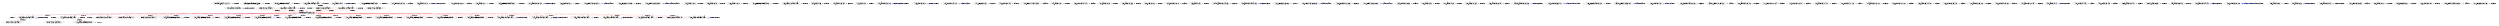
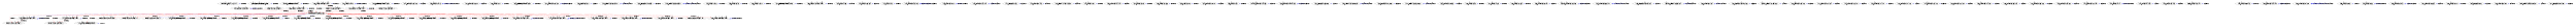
  digraph {
    edge [color=blue]
    n1 [label="  %mil.0.lcssa.i = phi i32 [ %115, %114 ..."]
    n2 [label="  %quant26bt_pos.quant26bt_neg.i = selec..."]
    n3 [label="  %ril.0.in.i = getelementptr inbounds [..."]
    n4 [label="  %ril.0.i = load i32* %ril.0.in.i, alig..."]
    n5 [label="  tail call fastcc void @upzero(i32 %125..."]
    n6 [label="  %143 = load i32* @plt1, align 4, !tbaa..."]
    n7 [label="  %144 = load i32* @plt2, align 4, !tbaa..."]
    n8 [label="  store i32 %apl1.2.i7, i32* @al1, align..."]
    n9 [label="  store i32 %99, i32* @rlt2, align 4, !t..."]
    n10 [label="  store i32 %168, i32* @rlt1, align 4, !..."]
    n11 [label="  store i32 %143, i32* @plt2, align 4, !..."]
    n12 [label="  store i32 %142, i32* @plt1, align 4, !..."]
    n13 [label="  %169 = load i32* getelementptr inbound..."]
    n14 [label="  %170 = load i32* getelementptr inbound..."]
    n15 [label="  %172 = load i32* getelementptr inbound..."]
    n16 [label="  %173 = load i32* getelementptr inbound..."]
    n17 [label="  %176 = load i32* getelementptr inbound..."]
    n18 [label="  %177 = load i32* getelementptr inbound..."]
-   n19 [label="%180 = load i38* getelementptr inbound..."]
+   n19 [label="  %180 = load i32* getelementptr inbound..."]
    n20 [label="  %181 = load i32* getelementptr inbound..."]
    n21 [label="  %184 = load i32* getelementptr inbound..."]
    n22 [label="  %185 = load i32* getelementptr inbound..."]
    n23 [label="  %188 = load i32* getelementptr inbound..."]
    n24 [label="  %189 = load i32* getelementptr inbound..."]
    n25 [label="  %193 = load i32* @rh1, align 4, !tbaa ..."]
    n26 [label="  %194 = load i32* @ah1, align 4, !tbaa ..."]
    n27 [label="  %195 = load i32* @rh2, align 4, !tbaa ..."]
    n28 [label="  %196 = load i32* @ah2, align 4, !tbaa ..."]
    n29 [label="  %201 = load i32* @xh, align 4, !tbaa !..."]
    n30 [label="  store i32 %205, i32* @ih, align 4, !tb..."]
    n31 [label="  %206 = load i32* @deth, align 4, !tbaa..."]
    n32 [label="void i32 %ril.0.i, i32* @il, align 4,..."]
    n33 [label="  %121 = ashr i32 %ril.0.i, 2"]
    n34 [label="  %122 = getelementptr inbounds [16 x i3..."]
    n35 [label="  %123 = load i32* %122, align 4, !tbaa ..."]
    n36 [label="  %124 = mul nsw i32 %123, %108"]
    n37 [label="  %125 = ashr i32 %124, 15"]
    n38 [label="  %126 = load i32* @nbl, align 4, !tbaa ..."]
    n39 [label="  store i32 %...i13, i32* @nbl, align 4,..."]
    n40 [label="  %127 = mul nsw i32 %126, 127"]
    n41 [label="  %128 = ashr i32 %127, 7"]
    n42 [label="  %129 = getelementptr inbounds [16 x i3..."]
    n43 [label="  %130 = load i32* %129, align 4, !tbaa ..."]
    n44 [label="  %131 = add nsw i32 %128, %130"]
    n45 [label="  %132 = icmp slt i32 %131, 0"]
    n46 [label="  %..i12 = select i1 %132, i32 0, i32 %1..."]
    n47 [label="  %133 = icmp sgt i32 %..i12, 18432"]
    n48 [label="  %...i13 = select i1 %133, i32 18432, i..."]
    n49 [label="  %134 = lshr i32 %...i13, 6"]
    n50 [label="  %135 = and i32 %134, 31"]
    n51 [label="  %136 = ashr i32 %...i13, 11"]
    n52 [label="  %137 = getelementptr inbounds [32 x i3..."]
    n53 [label="  %138 = load i32* %137, align 4, !tbaa ..."]
    n54 [label="  %139 = sub i32 9, %136"]
    n55 [label="  %140 = ashr i32 %138, %139"]
    n56 [label="  %141 = shl i32 %140, 3"]
    n57 [label="  store i32 %141, i32* @detl, align 4, !..."]
    n58 [label="  %142 = add nsw i32 %98, %125"]
    n59 [label="  %145 = shl nsw i32 %100, 2"]
    n60 [label="  %146 = mul nsw i32 %143, %142"]
    n61 [label="  %147 = icmp sgt i32 %146, -1"]
    n62 [label="  %148 = sub nsw i32 0, %145"]
    n63 [label="  %.1.i8 = select i1 %147, i32 %148, i32..."]
    n64 [label="  %149 = ashr i32 %.1.i8, 7"]
    n65 [label="  %150 = mul nsw i32 %144, %142"]
    n66 [label="  %151 = ashr i32 %150, 31"]
    n67 [label="  %152 = and i32 %151, -256"]
    n68 [label="  %153 = or i32 %152, 128"]
    n69 [label="  %154 = mul nsw i32 %102, 127"]
    n70 [label="  %155 = ashr i32 %154, 7"]
    n71 [label="  %wd4.0.i9 = add nsw i32 %149, %155"]
    n72 [label="  %156 = add nsw i32 %wd4.0.i9, %153"]
    n73 [label="  %157 = icmp sgt i32 %156, 12288"]
    n74 [label="  %..i10 = select i1 %157, i32 12288, i3..."]
    n75 [label="  %158 = icmp slt i32 %..i10, -12288"]
    n76 [label="  %...i11 = select i1 %158, i32 -12288, ..."]
    n77 [label="  %159 = mul nsw i32 %100, 255"]
    n78 [label="  %160 = ashr i32 %159, 8"]
    n79 [label="  %161 = ashr i32 %146, 31"]
    n80 [label="  %162 = and i32 %161, -384"]
    n81 [label="  %163 = add nsw i32 %160, 192"]
    n82 [label="  %apl1.0.i5 = add nsw i32 %163, %162"]
    n83 [label="  %164 = sub nsw i32 15360, %...i11"]
    n84 [label="  %165 = icmp sgt i32 %apl1.0.i5, %164"]
    n85 [label="  %.apl1.0.i6 = select i1 %165, i32 %164..."]
    n86 [label="  %166 = sub nsw i32 0, %164"]
    n87 [label="  %167 = icmp slt i32 %.apl1.0.i6, %166"]
    n88 [label="  %apl1.2.i7 = select i1 %167, i32 %166,..."]
    n89 [label="  %168 = add nsw i32 %125, %106"]
    n90 [label="  %171 = mul nsw i32 %170, %169"]
    n91 [label="  %174 = mul nsw i32 %173, %172"]
    n92 [label="  %175 = add nsw i32 %174, %171"]
    n93 [label="  %178 = mul nsw i32 %177, %176"]
    n94 [label="  %179 = add nsw i32 %175, %178"]
    n95 [label="  %182 = mul nsw i32 %181, %180"]
    n96 [label="  %183 = add nsw i32 %179, %182"]
    n97 [label="  %186 = mul nsw i32 %185, %184"]
    n98 [label="  %187 = add nsw i32 %183, %186"]
    n99 [label="  %190 = mul nsw i32 %189, %188"]
    n100 [label="  %191 = add nsw i32 %187, %190"]
    n101 [label="  %192 = ashr i32 %191, 14"]
    n102 [label="  %197 = mul i32 %194, %193"]
    n103 [label="  %198 = mul i32 %196, %195"]
    n104 [label="  %tmp.i3 = add i32 %198, %197"]
-   n105 [label="  %tmp1.i4 = shl i32 %tmp.i3, 1"]
    n106 [label="  %199 = ashr i32 %tmp1.i4, 15"]
    n107 [label="  %200 = add nsw i32 %199, %192"]
    n108 [label="  %202 = sub nsw i32 %201, %200"]
    n109 [label="  %203 = ashr i32 %202, 31"]
    n110 [label="  %204 = and i32 %203, -2"]
    n111 [label="  %205 = add nsw i32 %204, 3"]
    n112 [label="  %207 = mul nsw i32 %206, 564"]
    n113 [label="  %208 = ashr i32 %207, 12"]
    n114 [label="  %209 = icmp sgt i32 %202, -1"]
    n115 [label="  %210 = sub nsw i32 0, %202"]
    n116 [label="  %m.0.i = select i1 %209, i32 %202, i32..."]
    n117 [label="  %211 = icmp sgt i32 %m.0.i, %208"]
    n1 -> n1 [label="D:0.00ns L:0"]
    n2 -> n2 [label="D:20.00ns L:0"]
    n3 -> n3 [label="D:20.00ns L:0"]
    n4 -> n4 [label="D:0.00ns L:2"]
    n4 -> n4 [label="D:0.00ns L:2"]
    n4 -> n5 [color=red label="D:0.00ns L:2"]
    n5 -> n6 [label="D:0.00ns L:1"]
    n5 -> n7 [color=red label="D:0.00ns L:1"]
    n5 -> n8 [color=red label="D:0.00ns L:1"]
    n5 -> n9 [color=red label="D:0.00ns L:1"]
    n5 -> n10 [label="D:0.00ns L:1"]
    n5 -> n11 [color=red label="D:0.00ns L:1"]
    n5 -> n12 [color=red label="D:0.00ns L:1"]
    n5 -> n13 [color=red label="D:0.00ns L:1"]
    n5 -> n14 [color=red label="D:0.00ns L:1"]
    n5 -> n15 [color=red label="D:0.00ns L:1"]
    n5 -> n16 [color=red label="D:0.00ns L:1"]
    n5 -> n17 [label="D:0.00ns L:1"]
    n5 -> n18 [label="D:0.00ns L:1"]
    n5 -> n19 [color=red label="D:0.00ns L:1"]
    n5 -> n20 [color=red label="D:0.00ns L:1"]
    n5 -> n21 [color=red label="D:0.00ns L:1"]
    n5 -> n22 [color=red label="D:0.00ns L:1"]
    n5 -> n23 [color=red label="D:0.00ns L:1"]
    n5 -> n24 [color=red label="D:0.00ns L:1"]
    n5 -> n25 [color=red label="D:0.00ns L:1"]
    n5 -> n26 [color=red label="D:0.00ns L:1"]
    n5 -> n27 [color=red label="D:0.00ns L:1"]
+   n5 -> n28 [color=red label="D:0.00ns L:1"]
    n5 -> n29 [color=red label="D:0.00ns L:1"]
    n5 -> n30 [color=red label="D:0.00ns L:1"]
    n5 -> n31 [color=red label="D:0.00ns L:1"]
    n6 -> n6 [label="D:0.00ns L:2"]
    n6 -> n6 [label="D:0.00ns L:2"]
    n6 -> n12 [color=red label="D:0.00ns L:2"]
    n7 -> n7 [label="D:0.00ns L:2"]
-   n7 -> n14 [color=red label="D:0.00ns L:2"]
+   n7 -> n11 [color=red label="D:0.00ns L:2"]
    n13 -> n13 [label="D:0.00ns L:2"]
    n14 -> n14 [label="D:0.00ns L:2"]
    n15 -> n15 [label="D:0.00ns L:2"]
    n16 -> n16 [label="D:0.00ns L:2"]
    n17 -> n17 [label="D:0.00ns L:2"]
    n18 -> n18 [label="D:0.00ns L:2"]
    n19 -> n19 [label="D:0.00ns L:2"]
    n20 -> n20 [label="D:0.00ns L:2"]
    n21 -> n21 [label="D:0.00ns L:2"]
    n22 -> n22 [label="D:0.00ns L:2"]
    n23 -> n23 [label="D:0.00ns L:2"]
    n24 -> n24 [label="D:0.00ns L:2"]
    n25 -> n25 [label="D:0.00ns L:2"]
    n25 -> n25 [label="D:0.00ns L:2"]
    n26 -> n26 [label="D:0.00ns L:2"]
    n26 -> n26 [label="D:0.00ns L:2"]
    n26 -> n26 [label="D:0.00ns L:2"]
    n27 -> n27 [label="D:0.00ns L:2"]
    n28 -> n28 [label="D:0.00ns L:2"]
    n28 -> n28 [label="D:0.00ns L:2"]
    n29 -> n29 [label="D:0.00ns L:1"]
    n31 -> n31 [label="D:0.00ns L:2"]
    n31 -> n31 [label="D:0.00ns L:2"]
    n32 -> n5 [color=red label="D:20.00ns L:1"]
    n33 -> n33 [label="D:0.00ns L:0"]
    n33 -> n33 [label="D:0.00ns L:0"]
    n34 -> n34 [label="D:20.00ns L:0"]
    n35 -> n5 [color=red label="D:0.00ns L:2"]
    n35 -> n35 [label="D:0.00ns L:2"]
    n36 -> n36 [label="D:2.59ns L:1"]
    n37 -> n37 [label="D:0.00ns L:0"]
    n37 -> n37 [label="D:0.00ns L:0"]
    n37 -> n37 [label="D:0.00ns L:0"]
    n38 -> n5 [color=red label="D:0.00ns L:2"]
    n38 -> n38 [label="D:0.00ns L:2"]
    n38 -> n39 [color=red label="D:0.00ns L:2"]
    n39 -> n5 [color=red label="D:20.00ns L:1"]
    n40 -> n40 [label="D:2.59ns L:1"]
    n41 -> n41 [label="D:0.00ns L:0"]
    n42 -> n42 [label="D:20.00ns L:0"]
    n43 -> n5 [color=red label="D:0.00ns L:2"]
    n43 -> n43 [label="D:0.00ns L:2"]
    n44 -> n44 [label="D:2.50ns L:0"]
    n44 -> n44 [label="D:2.50ns L:0"]
    n45 -> n45 [label="D:3.36ns L:0"]
    n46 -> n46 [label="D:3.99ns L:0"]
    n46 -> n46 [label="D:3.99ns L:0"]
    n47 -> n47 [label="D:3.13ns L:0"]
    n48 -> n48 [label="D:3.99ns L:0"]
    n48 -> n48 [label="D:3.99ns L:0"]
    n48 -> n48 [label="D:3.99ns L:0"]
    n49 -> n49 [label="D:0.00ns L:0"]
    n50 -> n50 [label="D:0.00ns L:0"]
    n51 -> n51 [label="D:0.00ns L:0"]
    n52 -> n52 [label="D:20.00ns L:0"]
    n53 -> n53 [label="D:0.00ns L:2"]
    n54 -> n54 [label="D:2.40ns L:0"]
    n55 -> n55 [label="D:3.37ns L:0"]
    n56 -> n56 [label="D:0.00ns L:0"]
    n57 -> n5 [color=red label="D:20.00ns L:1"]
    n58 -> n58 [label="D:2.50ns L:0"]
    n58 -> n58 [label="D:2.50ns L:0"]
    n58 -> n58 [label="D:2.50ns L:0"]
    n59 -> n59 [label="D:0.00ns L:0"]
    n59 -> n59 [label="D:0.00ns L:0"]
    n60 -> n60 [label="D:2.59ns L:1"]
    n60 -> n60 [label="D:2.59ns L:1"]
    n61 -> n61 [label="D:3.13ns L:0"]
    n62 -> n62 [label="D:2.40ns L:0"]
    n63 -> n63 [label="D:3.99ns L:0"]
    n64 -> n64 [label="D:0.00ns L:0"]
    n65 -> n65 [label="D:2.59ns L:1"]
    n66 -> n66 [label="D:0.00ns L:0"]
    n67 -> n67 [label="D:0.00ns L:0"]
    n68 -> n68 [label="D:0.00ns L:0"]
    n69 -> n69 [label="D:2.59ns L:1"]
    n70 -> n70 [label="D:0.00ns L:0"]
    n71 -> n71 [label="D:2.50ns L:0"]
    n72 -> n72 [label="D:2.50ns L:0"]
    n72 -> n72 [label="D:2.50ns L:0"]
    n73 -> n73 [label="D:3.13ns L:0"]
    n74 -> n74 [label="D:3.99ns L:0"]
    n74 -> n74 [label="D:3.99ns L:0"]
    n75 -> n75 [label="D:3.36ns L:0"]
    n76 -> n76 [label="D:3.99ns L:0"]
    n76 -> n76 [label="D:3.99ns L:0"]
    n77 -> n77 [label="D:2.59ns L:1"]
    n78 -> n78 [label="D:0.00ns L:0"]
    n79 -> n79 [label="D:0.00ns L:0"]
    n80 -> n80 [label="D:0.00ns L:0"]
    n81 -> n81 [label="D:2.50ns L:0"]
    n82 -> n82 [label="D:2.50ns L:0"]
    n82 -> n82 [label="D:2.50ns L:0"]
    n83 -> n83 [label="D:2.40ns L:0"]
    n83 -> n83 [label="D:2.40ns L:0"]
    n83 -> n83 [label="D:2.40ns L:0"]
    n84 -> n84 [label="D:3.13ns L:0"]
    n85 -> n85 [label="D:3.99ns L:0"]
    n85 -> n85 [label="D:3.99ns L:0"]
    n86 -> n86 [label="D:2.40ns L:0"]
    n86 -> n86 [label="D:2.40ns L:0"]
    n87 -> n87 [label="D:3.36ns L:0"]
    n88 -> n88 [label="D:3.99ns L:0"]
    n89 -> n89 [label="D:2.50ns L:0"]
    n90 -> n90 [label="D:2.59ns L:1"]
    n91 -> n91 [label="D:2.59ns L:1"]
    n92 -> n92 [label="D:2.50ns L:0"]
    n93 -> n93 [label="D:2.59ns L:1"]
    n94 -> n94 [label="D:2.50ns L:0"]
    n95 -> n95 [label="D:2.59ns L:1"]
    n96 -> n96 [label="D:2.50ns L:0"]
    n97 -> n97 [label="D:2.59ns L:1"]
    n98 -> n98 [label="D:2.50ns L:0"]
    n99 -> n99 [label="D:2.59ns L:1"]
    n100 -> n100 [label="D:2.50ns L:0"]
    n101 -> n101 [label="D:0.00ns L:0"]
    n101 -> n101 [label="D:0.00ns L:0"]
    n102 -> n102 [label="D:2.59ns L:1"]
    n103 -> n103 [label="D:2.59ns L:1"]
    n104 -> n104 [label="D:2.50ns L:0"]
-   n105 -> n105 [label="D:0.00ns L:0"]
    n106 -> n106 [label="D:0.00ns L:0"]
    n107 -> n107 [label="D:2.50ns L:0"]
    n107 -> n107 [label="D:2.50ns L:0"]
    n108 -> n108 [label="D:2.40ns L:0"]
    n108 -> n108 [label="D:2.40ns L:0"]
    n108 -> n108 [label="D:2.40ns L:0"]
    n108 -> n108 [label="D:2.40ns L:0"]
    n109 -> n109 [label="D:0.00ns L:0"]
    n110 -> n110 [label="D:0.00ns L:0"]
    n110 -> n110 [label="D:0.00ns L:0"]
    n111 -> n111 [label="D:2.50ns L:0"]
    n111 -> n111 [label="D:2.50ns L:0"]
    n112 -> n112 [label="D:2.59ns L:1"]
    n113 -> n113 [label="D:0.00ns L:0"]
    n114 -> n114 [label="D:3.13ns L:0"]
    n115 -> n115 [label="D:2.40ns L:0"]
    n116 -> n116 [label="D:3.99ns L:0"]
    n117 -> n117 [label="D:3.13ns L:0"]
  }
